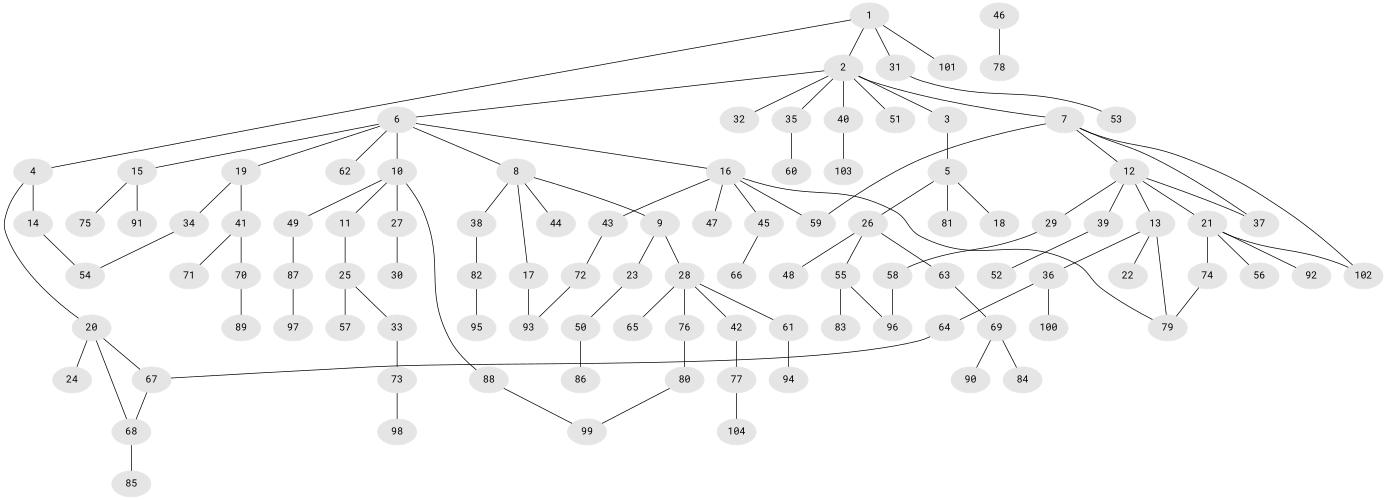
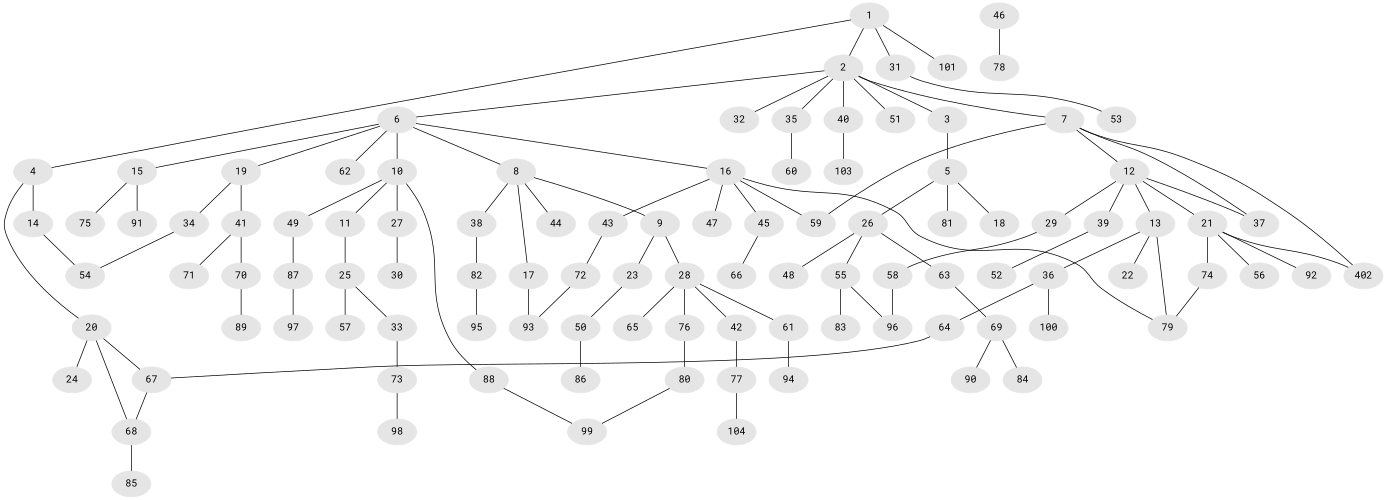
  graph {
    fontname="Roboto Mono"
    node [color=gray90 fontname="Roboto Mono" style=filled]
    edge [fontname="Roboto Mono"]
    1
    2
    4
    31
    101
    3
    6
    7
    32
    35
    40
    51
    14
    20
    53
    5
    8
    10
    15
    16
    19
    62
    12
    37
    59
-   102
+   102 [label=402]
    60
    103
    18
    26
    81
    54
    24
    67
    68
    48
    55
    63
    9
    17
    38
    44
    11
    27
    49
    88
    75
    91
    79
    43
    45
    47
    34
    41
    13
    21
    29
    39
    23
    28
    93
    82
    50
    42
    61
    65
    76
    25
    30
    87
    99
    33
    57
    22
    36
    56
    74
    92
    58
    52
    46
    78
    64
    100
    72
    66
    70
    71
    85
    86
    73
    83
    96
    69
    77
    94
    80
    98
    95
    89
    104
    97
    84
    90
    1 -- 2
    1 -- 4
    1 -- 31
    1 -- 101
    2 -- 3
    2 -- 6
    2 -- 7
    2 -- 32
    2 -- 35
    2 -- 40
    2 -- 51
    4 -- 14
    4 -- 20
    31 -- 53
    3 -- 5
    6 -- 8
    6 -- 10
    6 -- 15
    6 -- 16
    6 -- 19
    6 -- 62
    7 -- 12
    7 -- 37
    7 -- 59
    7 -- 102
    35 -- 60
    40 -- 103
    14 -- 54
    20 -- 24
    20 -- 67
    20 -- 68
    5 -- 18
    5 -- 26
    5 -- 81
    8 -- 9
    8 -- 17
    8 -- 38
    8 -- 44
    10 -- 11
    10 -- 27
    10 -- 49
    10 -- 88
    15 -- 75
    15 -- 91
    16 -- 59
    16 -- 79
    16 -- 43
    16 -- 45
    16 -- 47
    19 -- 34
    19 -- 41
    12 -- 37
    12 -- 13
    12 -- 21
    12 -- 29
    12 -- 39
    26 -- 48
    26 -- 55
    26 -- 63
    67 -- 68
    68 -- 85
    55 -- 83
    55 -- 96
    63 -- 69
    9 -- 23
    9 -- 28
    17 -- 93
    38 -- 82
    11 -- 25
    27 -- 30
    49 -- 87
    88 -- 99
    43 -- 72
    45 -- 66
    34 -- 54
    41 -- 70
    41 -- 71
    13 -- 79
    13 -- 22
    13 -- 36
    21 -- 102
    21 -- 56
    21 -- 74
    21 -- 92
    29 -- 58
    39 -- 52
    23 -- 50
    28 -- 42
    28 -- 61
    28 -- 65
    28 -- 76
    82 -- 95
    50 -- 86
    42 -- 77
    61 -- 94
    76 -- 80
    25 -- 33
    25 -- 57
    87 -- 97
    33 -- 73
    36 -- 64
    36 -- 100
    74 -- 79
    58 -- 96
    46 -- 78
    64 -- 67
    72 -- 93
    70 -- 89
    73 -- 98
    69 -- 84
    69 -- 90
    77 -- 104
    80 -- 99
  }
